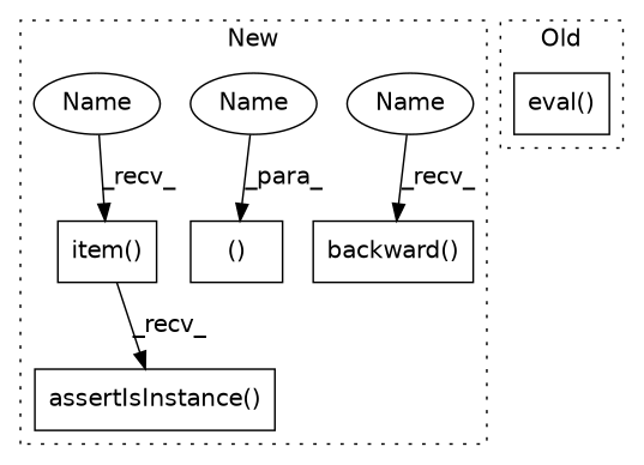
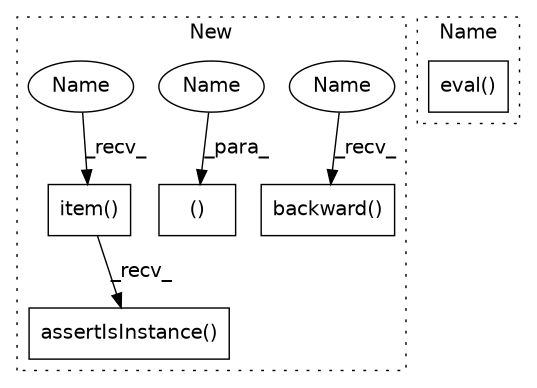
  digraph {
    fontname="DejaVu Sans"
    node [a=75 fontname="DejaVu Sans" l=4 s=17590 shape=box]
    edge [fontname="DejaVu Sans"]
    n1 [l=11 label="item()"]
    n2 [l="29,1" label="assertIsInstance()" s="17561,17608"]
    n3 [l=15 label="backward()" s=17730]
    n4 [a=54 l=8 label="()" s=17530]
    n5 [a=87 label=Name s=17730 shape=ellipse]
    n6 [a=87 label=Name s=17526 shape=ellipse]
    n7 [a=87 label=Name shape=ellipse]
    n8 [l=12 label="eval()" s=15918]
    subgraph cluster_1 {
      label=New
      style=dotted
      n1
      n2
      n3
      n4
      n5
      n6
      n7
    }
    subgraph cluster_2 {
-     label=Old
+     label=Name
      style=dotted
      n8
    }
    n1 -> n2 [label=_recv_]
    n5 -> n3 [label=_recv_]
    n6 -> n4 [label=_para_]
    n7 -> n1 [label=_recv_]
  }
